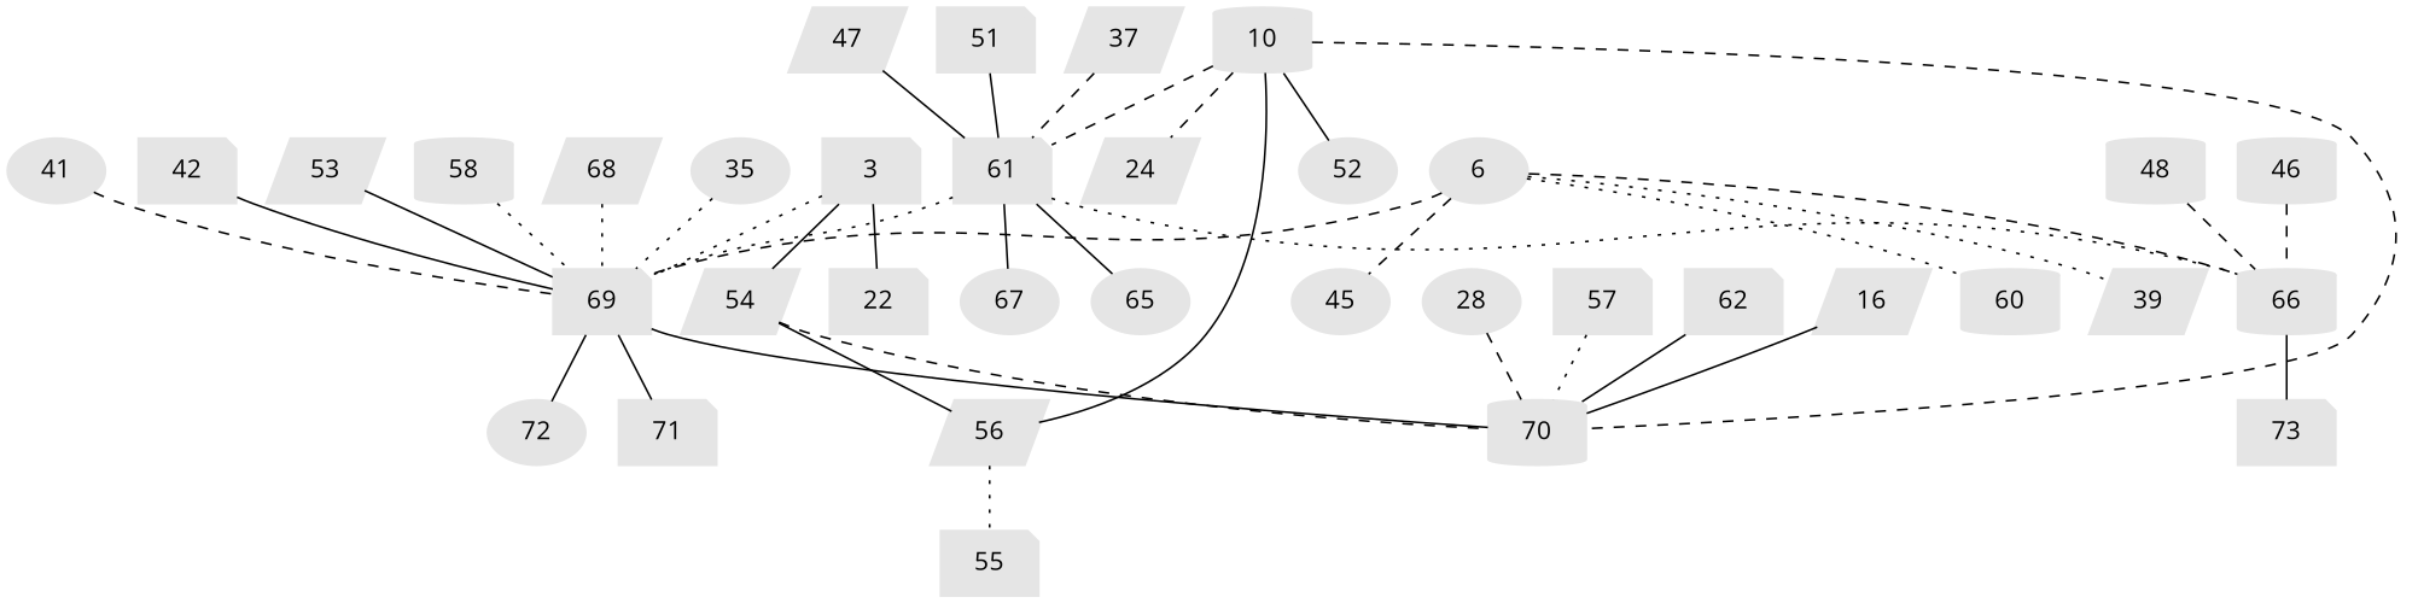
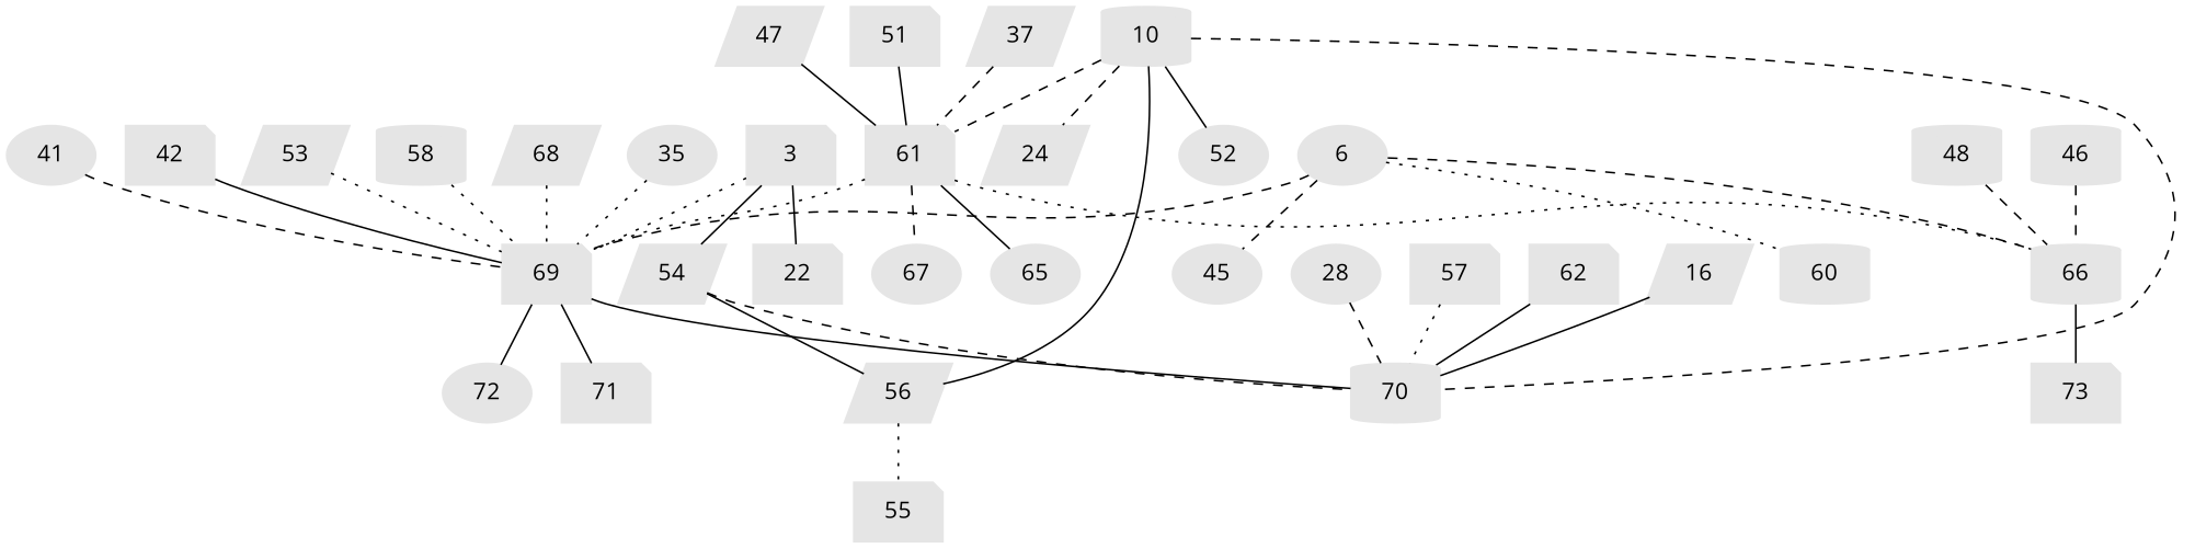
  graph {
    fontname="Open Sans"
    node [color=gray90 fontname="Open Sans" shape=note style=filled]
    edge [fontname="Open Sans" style=solid]
    3 [super="+2"]
    22
    54 [shape=parallelogram super="+7"]
    69 [super="+61+5+32+15+23+29+31"]
    56 [shape=parallelogram super="+34"]
    70 [shape=cylinder super="+8+9"]
    55 [super="+50"]
    66 [shape=cylinder super="+18+1+38+43"]
    73
    71 [super="+63"]
    72 [shape=ellipse super="+40"]
    6 [shape=ellipse]
-   39 [shape=parallelogram]
    45 [shape=ellipse]
    60 [shape=cylinder]
    10 [shape=cylinder]
    24 [shape=parallelogram]
    52 [shape=ellipse]
    n19 [label=61 super="+26+27"]
    65 [shape=ellipse super="+49"]
    67 [shape=ellipse]
    16 [shape=parallelogram]
    28 [shape=ellipse]
    35 [shape=ellipse]
    37 [shape=parallelogram]
    41 [shape=ellipse]
    n27 [label=42]
    46 [shape=cylinder]
    47 [shape=parallelogram]
    48 [shape=cylinder]
    51
    53 [shape=parallelogram]
    57 [super="+25"]
    58 [shape=cylinder]
    62
    68 [shape=parallelogram]
    3 -- 22
    3 -- 54 [weight=2]
    3 -- 69 [style=dotted]
    54 -- 56
    54 -- 70 [style=dashed weight=2]
    69 -- 70 [weight=2]
    69 -- 71
    69 -- 72
    56 -- 55 [style=dotted]
    66 -- 73
    6 -- 69 [style=dashed weight=3]
    6 -- 66 [style=dashed]
-   6 -- 39 [style=dotted]
    6 -- 45 [style=dashed]
    6 -- 60 [style=dotted]
    10 -- 56
    10 -- 70 [style=dashed weight=2]
    10 -- 24 [style=dashed]
    10 -- 52
    10 -- n19 [style=dashed weight=2]
    n19 -- 69 [style=dotted weight=2]
    n19 -- 66 [style=dotted weight=2]
    n19 -- 65
-   n19 -- 67
+   n19 -- 67 [style=dashed]
    16 -- 70
    28 -- 70 [style=dashed]
    35 -- 69 [style=dotted]
    37 -- n19 [style=dashed]
    41 -- 69 [style=dashed]
    n27 -- 69
    46 -- 66 [style=dashed]
    47 -- n19
    48 -- 66 [style=dashed]
    51 -- n19
-   53 -- 69
+   53 -- 69 [style=dotted]
    57 -- 70 [style=dotted]
    58 -- 69 [style=dotted]
    62 -- 70
    68 -- 69 [style=dotted]
  }
